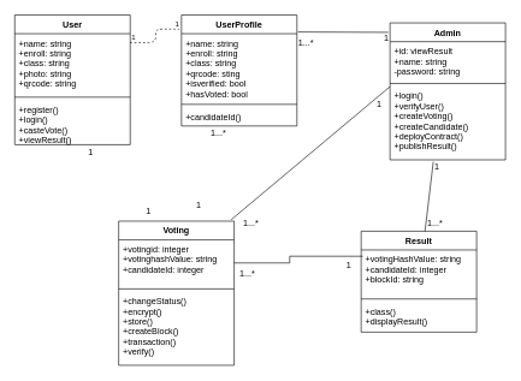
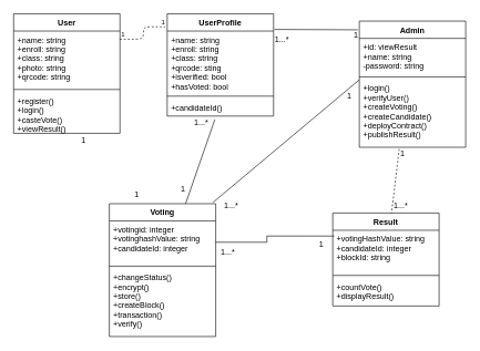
  <mxCell id="0" />
  <mxCell id="1" parent="0" />
  <mxCell id="2" value="Result" style="swimlane;fontStyle=1;align=center;verticalAlign=top;childLayout=stackLayout;horizontal=1;startSize=26;horizontalStack=0;resizeParent=1;resizeParentMax=0;resizeLast=0;collapsible=1;marginBottom=0;" parent="1" vertex="1"><mxGeometry x="500" y="320" width="160" height="140" as="geometry"><mxRectangle x="450" y="339" width="70" height="26" as="alternateBounds" /></mxGeometry></mxCell>
  <mxCell id="3" value="+votingHashValue: string&#10;+candidateId: integer &#10;+blockId: string" style="text;strokeColor=none;fillColor=none;align=left;verticalAlign=top;spacingLeft=4;spacingRight=4;overflow=hidden;rotatable=0;points=[[0,0.5],[1,0.5]];portConstraint=eastwest;" parent="2" vertex="1"><mxGeometry y="26" width="160" height="64" as="geometry" /></mxCell>
  <mxCell id="4" value="" style="line;strokeWidth=1;fillColor=none;align=left;verticalAlign=middle;spacingTop=-1;spacingLeft=3;spacingRight=3;rotatable=0;labelPosition=right;points=[];portConstraint=eastwest;" parent="2" vertex="1"><mxGeometry y="90" width="160" height="8" as="geometry" /></mxCell>
- <mxCell id="5" value="+class()&#10;+displayResult()" style="text;strokeColor=none;fillColor=none;align=left;verticalAlign=top;spacingLeft=4;spacingRight=4;overflow=hidden;rotatable=0;points=[[0,0.5],[1,0.5]];portConstraint=eastwest;" parent="2" vertex="1"><mxGeometry y="98" width="160" height="42" as="geometry" /></mxCell>
+ <mxCell id="5" value="+countVote()&#10;+displayResult()" style="text;strokeColor=none;fillColor=none;align=left;verticalAlign=top;spacingLeft=4;spacingRight=4;overflow=hidden;rotatable=0;points=[[0,0.5],[1,0.5]];portConstraint=eastwest;" parent="2" vertex="1"><mxGeometry y="98" width="160" height="42" as="geometry" /></mxCell>
  <mxCell id="6" value="Voting" style="swimlane;fontStyle=1;align=center;verticalAlign=top;childLayout=stackLayout;horizontal=1;startSize=26;horizontalStack=0;resizeParent=1;resizeParentMax=0;resizeLast=0;collapsible=1;marginBottom=0;" parent="1" vertex="1"><mxGeometry x="164" y="306" width="160" height="200" as="geometry" /></mxCell>
  <mxCell id="7" value="+votingid: integer&#10;+votinghashValue: string&#10;+candidateId: integer" style="text;strokeColor=none;fillColor=none;align=left;verticalAlign=top;spacingLeft=4;spacingRight=4;overflow=hidden;rotatable=0;points=[[0,0.5],[1,0.5]];portConstraint=eastwest;" parent="6" vertex="1"><mxGeometry y="26" width="160" height="64" as="geometry" /></mxCell>
  <mxCell id="8" value="" style="line;strokeWidth=1;fillColor=none;align=left;verticalAlign=middle;spacingTop=-1;spacingLeft=3;spacingRight=3;rotatable=0;labelPosition=right;points=[];portConstraint=eastwest;" parent="6" vertex="1"><mxGeometry y="90" width="160" height="8" as="geometry" /></mxCell>
  <mxCell id="9" value="+changeStatus()&#10;+encrypt()&#10;+store()&#10;+createBlock()&#10;+transaction()&#10;+verify()" style="text;strokeColor=none;fillColor=none;align=left;verticalAlign=top;spacingLeft=4;spacingRight=4;overflow=hidden;rotatable=0;points=[[0,0.5],[1,0.5]];portConstraint=eastwest;" parent="6" vertex="1"><mxGeometry y="98" width="160" height="102" as="geometry" /></mxCell>
  <mxCell id="10" value="" style="endArrow=none;endFill=0;endSize=12;html=1;exitX=-0.014;exitY=0.069;exitDx=0;exitDy=0;exitPerimeter=0;entryX=1.009;entryY=-0.026;entryDx=0;entryDy=0;entryPerimeter=0;" parent="1" source="34" target="39" edge="1"><mxGeometry width="160" relative="1" as="geometry"><mxPoint x="190" y="174" as="sourcePoint" /><mxPoint x="380" y="38" as="targetPoint" /></mxGeometry></mxCell>
- <mxCell id="11" value="" style="endArrow=none;endFill=0;endSize=12;html=1;exitX=0.375;exitY=1.026;exitDx=0;exitDy=0;exitPerimeter=0;" parent="1" source="37" target="2" edge="1"><mxGeometry width="160" relative="1" as="geometry"><mxPoint x="610" y="244" as="sourcePoint" /><mxPoint x="770" y="244" as="targetPoint" /></mxGeometry></mxCell>
+ <mxCell id="11" value="" style="endArrow=none;endFill=0;endSize=12;html=1;exitX=0.375;exitY=1.026;exitDx=0;exitDy=0;exitPerimeter=0;dashed=1;" parent="1" source="37" target="2" edge="1"><mxGeometry width="160" relative="1" as="geometry"><mxPoint x="610" y="244" as="sourcePoint" /><mxPoint x="770" y="244" as="targetPoint" /></mxGeometry></mxCell>
  <mxCell id="12" value="1" style="text;html=1;resizable=0;points=[];autosize=1;align=left;verticalAlign=top;spacingTop=-4;" parent="1" vertex="1"><mxGeometry x="600" y="221" width="20" height="20" as="geometry" /></mxCell>
  <mxCell id="13" value="1...*" style="text;html=1;resizable=0;points=[];autosize=1;align=left;verticalAlign=top;spacingTop=-4;" parent="1" vertex="1"><mxGeometry x="590" y="300" width="40" height="20" as="geometry" /></mxCell>
  <mxCell id="14" value="1" style="text;html=1;resizable=0;points=[];autosize=1;align=left;verticalAlign=top;spacingTop=-4;" parent="1" vertex="1"><mxGeometry x="120" y="201" width="20" height="20" as="geometry" /></mxCell>
  <mxCell id="15" value="1" style="text;html=1;resizable=0;points=[];autosize=1;align=left;verticalAlign=top;spacingTop=-4;" parent="1" vertex="1"><mxGeometry x="200" y="282.5" width="20" height="20" as="geometry" /></mxCell>
+ <mxCell id="16" value="" style="endArrow=none;endFill=0;endSize=12;html=1;entryX=0.448;entryY=1.199;entryDx=0;entryDy=0;entryPerimeter=0;" parent="1" source="6" target="41" edge="1"><mxGeometry width="160" relative="1" as="geometry"><mxPoint x="223" y="252.5" as="sourcePoint" /><mxPoint x="383" y="252.5" as="targetPoint" /></mxGeometry></mxCell>
  <mxCell id="17" value="1" style="text;html=1;resizable=0;points=[];autosize=1;align=left;verticalAlign=top;spacingTop=-4;" parent="1" vertex="1"><mxGeometry x="270" y="274" width="20" height="20" as="geometry" /></mxCell>
  <mxCell id="18" value="1...*" style="text;html=1;resizable=0;points=[];autosize=1;align=left;verticalAlign=top;spacingTop=-4;" parent="1" vertex="1"><mxGeometry x="290" y="174" width="40" height="20" as="geometry" /></mxCell>
  <mxCell id="19" value="" style="endArrow=none;endFill=0;endSize=12;html=1;exitX=-0.001;exitY=0.005;exitDx=0;exitDy=0;exitPerimeter=0;" parent="1" source="37" edge="1"><mxGeometry width="160" relative="1" as="geometry"><mxPoint x="375" y="236.5" as="sourcePoint" /><mxPoint x="320" y="304" as="targetPoint" /></mxGeometry></mxCell>
  <mxCell id="20" value="1" style="text;html=1;resizable=0;points=[];autosize=1;align=left;verticalAlign=top;spacingTop=-4;" parent="1" vertex="1"><mxGeometry x="520" y="134" width="20" height="20" as="geometry" /></mxCell>
  <mxCell id="21" value="1...*" style="text;html=1;resizable=0;points=[];autosize=1;align=left;verticalAlign=top;spacingTop=-4;" parent="1" vertex="1"><mxGeometry x="335" y="300" width="40" height="20" as="geometry" /></mxCell>
  <mxCell id="22" value="1" style="text;html=1;resizable=0;points=[];autosize=1;align=left;verticalAlign=top;spacingTop=-4;" parent="1" vertex="1"><mxGeometry x="530" y="42" width="20" height="20" as="geometry" /></mxCell>
  <mxCell id="23" value="1...*" style="text;html=1;resizable=0;points=[];autosize=1;align=left;verticalAlign=top;spacingTop=-4;" parent="1" vertex="1"><mxGeometry x="411" y="49" width="40" height="20" as="geometry" /></mxCell>
  <mxCell id="24" value="1...*" style="text;html=1;resizable=0;points=[];autosize=1;align=left;verticalAlign=top;spacingTop=-4;" parent="1" vertex="1"><mxGeometry x="330" y="370" width="40" height="20" as="geometry" /></mxCell>
  <mxCell id="25" value="1" style="text;html=1;resizable=0;points=[];autosize=1;align=left;verticalAlign=top;spacingTop=-4;" parent="1" vertex="1"><mxGeometry x="478" y="358" width="20" height="20" as="geometry" /></mxCell>
  <mxCell id="26" value="" style="endArrow=none;html=1;edgeStyle=orthogonalEdgeStyle;entryX=-0.018;entryY=0.127;entryDx=0;entryDy=0;entryPerimeter=0;exitX=0.998;exitY=0.146;exitDx=0;exitDy=0;exitPerimeter=0;dashed=1;" parent="1" source="31" target="38" edge="1"><mxGeometry relative="1" as="geometry"><mxPoint x="140" y="34" as="sourcePoint" /><mxPoint x="300" y="34" as="targetPoint" /></mxGeometry></mxCell>
  <mxCell id="27" value="1" style="resizable=0;html=1;align=left;verticalAlign=bottom;labelBackgroundColor=#ffffff;fontSize=10;" parent="26" connectable="0" vertex="1"><mxGeometry x="-1" relative="1" as="geometry" /></mxCell>
  <mxCell id="28" value="1" style="resizable=0;html=1;align=right;verticalAlign=bottom;labelBackgroundColor=#ffffff;fontSize=10;" parent="26" connectable="0" vertex="1"><mxGeometry x="1" relative="1" as="geometry" /></mxCell>
  <mxCell id="29" style="edgeStyle=orthogonalEdgeStyle;rounded=0;orthogonalLoop=1;jettySize=auto;html=1;exitX=1;exitY=0.5;exitDx=0;exitDy=0;entryX=1.221;entryY=-0.164;entryDx=0;entryDy=0;entryPerimeter=0;endArrow=none;endFill=0;" parent="1" source="7" target="25" edge="1"><mxGeometry relative="1" as="geometry" /></mxCell>
  <mxCell id="30" value="User" style="swimlane;fontStyle=1;align=center;verticalAlign=top;childLayout=stackLayout;horizontal=1;startSize=26;horizontalStack=0;resizeParent=1;resizeParentMax=0;resizeLast=0;collapsible=1;marginBottom=0;" parent="1" vertex="1"><mxGeometry x="20" y="20" width="160" height="180" as="geometry" /></mxCell>
  <mxCell id="31" value="+name: string&#10;+enroll: string&#10;+class: string&#10;+photo: string&#10;+qrcode: string" style="text;strokeColor=none;fillColor=none;align=left;verticalAlign=top;spacingLeft=4;spacingRight=4;overflow=hidden;rotatable=0;points=[[0,0.5],[1,0.5]];portConstraint=eastwest;" parent="30" vertex="1"><mxGeometry y="26" width="160" height="84" as="geometry" /></mxCell>
  <mxCell id="32" value="" style="line;strokeWidth=1;fillColor=none;align=left;verticalAlign=middle;spacingTop=-1;spacingLeft=3;spacingRight=3;rotatable=0;labelPosition=right;points=[];portConstraint=eastwest;" parent="30" vertex="1"><mxGeometry y="110" width="160" height="8" as="geometry" /></mxCell>
  <mxCell id="33" value="+register()&#10;+login()&#10;+casteVote()&#10;+viewResult()" style="text;strokeColor=none;fillColor=none;align=left;verticalAlign=top;spacingLeft=4;spacingRight=4;overflow=hidden;rotatable=0;points=[[0,0.5],[1,0.5]];portConstraint=eastwest;" parent="30" vertex="1"><mxGeometry y="118" width="160" height="62" as="geometry" /></mxCell>
  <mxCell id="34" value="Admin" style="swimlane;fontStyle=1;align=center;verticalAlign=top;childLayout=stackLayout;horizontal=1;startSize=26;horizontalStack=0;resizeParent=1;resizeParentMax=0;resizeLast=0;collapsible=1;marginBottom=0;" parent="1" vertex="1"><mxGeometry x="540" y="31" width="160" height="190" as="geometry" /></mxCell>
  <mxCell id="35" value="+id: viewResult&#10;+name: string&#10;-password: string" style="text;strokeColor=none;fillColor=none;align=left;verticalAlign=top;spacingLeft=4;spacingRight=4;overflow=hidden;rotatable=0;points=[[0,0.5],[1,0.5]];portConstraint=eastwest;" parent="34" vertex="1"><mxGeometry y="26" width="160" height="54" as="geometry" /></mxCell>
  <mxCell id="36" value="" style="line;strokeWidth=1;fillColor=none;align=left;verticalAlign=middle;spacingTop=-1;spacingLeft=3;spacingRight=3;rotatable=0;labelPosition=right;points=[];portConstraint=eastwest;" parent="34" vertex="1"><mxGeometry y="80" width="160" height="8" as="geometry" /></mxCell>
  <mxCell id="37" value="+login()&#10;+verifyUser()&#10;+createVoting()&#10;+createCandidate()&#10;+deployContract()&#10;+publishResult()" style="text;strokeColor=none;fillColor=none;align=left;verticalAlign=top;spacingLeft=4;spacingRight=4;overflow=hidden;rotatable=0;points=[[0,0.5],[1,0.5]];portConstraint=eastwest;" parent="34" vertex="1"><mxGeometry y="88" width="160" height="102" as="geometry" /></mxCell>
  <mxCell id="38" value="UserProfile" style="swimlane;fontStyle=1;align=center;verticalAlign=top;childLayout=stackLayout;horizontal=1;startSize=26;horizontalStack=0;resizeParent=1;resizeParentMax=0;resizeLast=0;collapsible=1;marginBottom=0;" parent="1" vertex="1"><mxGeometry x="251" y="20" width="160" height="154" as="geometry" /></mxCell>
  <mxCell id="39" value="+name: string&#10;+enroll: string&#10;+class: string&#10;+qrcode: sting&#10;+isverified: bool&#10;+hasVoted: bool" style="text;strokeColor=none;fillColor=none;align=left;verticalAlign=top;spacingLeft=4;spacingRight=4;overflow=hidden;rotatable=0;points=[[0,0.5],[1,0.5]];portConstraint=eastwest;" parent="38" vertex="1"><mxGeometry y="26" width="160" height="94" as="geometry" /></mxCell>
  <mxCell id="40" value="" style="line;strokeWidth=1;fillColor=none;align=left;verticalAlign=middle;spacingTop=-1;spacingLeft=3;spacingRight=3;rotatable=0;labelPosition=right;points=[];portConstraint=eastwest;" parent="38" vertex="1"><mxGeometry y="120" width="160" height="8" as="geometry" /></mxCell>
  <mxCell id="41" value="+candidateId()" style="text;strokeColor=none;fillColor=none;align=left;verticalAlign=top;spacingLeft=4;spacingRight=4;overflow=hidden;rotatable=0;points=[[0,0.5],[1,0.5]];portConstraint=eastwest;" parent="38" vertex="1"><mxGeometry y="128" width="160" height="26" as="geometry" /></mxCell>
